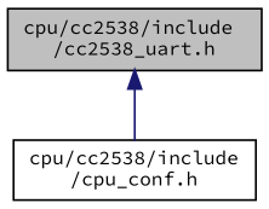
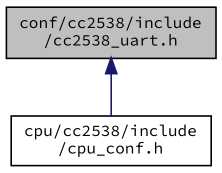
  digraph {
    fontname="Source Code Pro"
    node [color=black fontname="Source Code Pro" fontsize=10 shape=record style=filled]
-   n1 [fillcolor=grey75 fontcolor=black height=0.2 label="cpu/cc2538/include\l/cc2538_uart.h" width=0.4]
+   n1 [fillcolor=grey75 fontcolor=black height=0.2 label="conf/cc2538/include\l/cc2538_uart.h" width=0.4]
    n2 [fillcolor=white height=0.2 label="cpu/cc2538/include\l/cpu_conf.h" width=0.4]
    n1 -> n2 [color=midnightblue dir=back fontname="Source Code Pro" fontsize=10 labelfontname=Helvetica labelfontsize=10 style=solid]
  }
